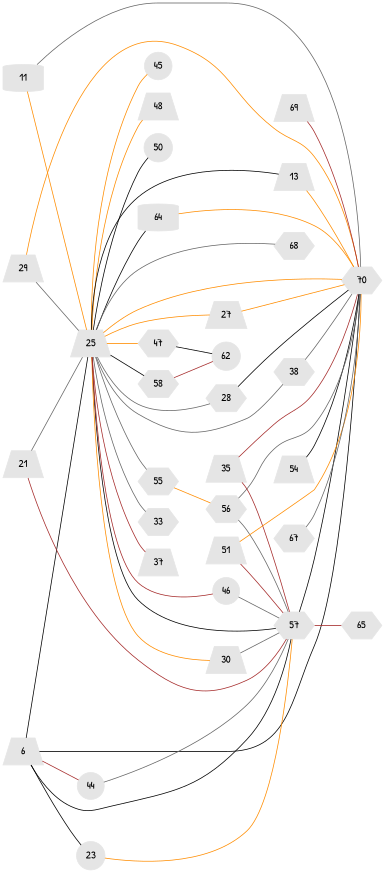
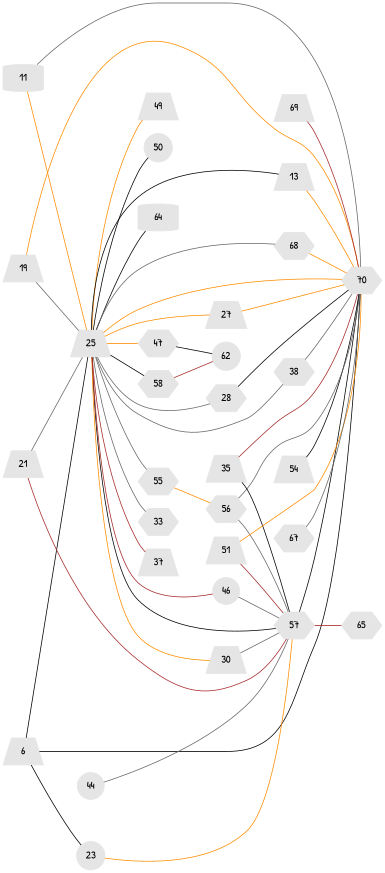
  graph {
    fontname="Patrick Hand"
    rankdir=LR
    node [color=gray90 fontname="Patrick Hand" shape=trapezium style=filled]
    edge [color=gray40 fontname="Patrick Hand"]
    6 [super="+5"]
    23 [shape=circle]
    25 [super="+16+10"]
    44 [shape=circle]
    57 [shape=hexagon super="+53+18"]
    70 [shape=hexagon super="+61+66"]
    27
    28 [shape=hexagon]
    30
    33 [shape=hexagon]
    37
    38 [shape=hexagon]
-   45 [shape=circle]
    46 [shape=circle]
    47 [shape=hexagon super="+42"]
-   49 [label=48]
+   49
    50 [shape=circle]
    55 [shape=hexagon]
    58 [shape=hexagon]
    n20 [label=13 super="+32+48"]
    64 [shape=cylinder super="+60"]
    68 [shape=hexagon super="+40"]
    65 [shape=hexagon]
    11 [shape=cylinder]
-   19 [label=29]
+   19
    21
    62 [shape=circle]
    54
    56 [shape=hexagon super="+39"]
    35
    51 [super="+36"]
    67 [shape=hexagon]
    69 [super="+26"]
    6 -- 23 [color=black]
    6 -- 25 [color=black weight=8]
-   6 -- 44 [color=brown]
-   6 -- 57 [color=black weight=5]
    6 -- 70 [color=black weight=6]
    23 -- 57 [color=darkorange]
    25 -- 57 [color=black weight=11]
    25 -- 70 [color=darkorange weight=14]
    25 -- 27 [color=darkorange]
    25 -- 28
    25 -- 30 [color=darkorange]
    25 -- 33 [weight=2]
    25 -- 37 [color=brown weight=2]
    25 -- 38
-   25 -- 45 [color=darkorange weight=2]
    25 -- 46 [color=brown]
    25 -- 47 [color=darkorange weight=3]
    25 -- 49 [color=darkorange weight=2]
    25 -- 50 [color=black weight=2]
    25 -- 55
    25 -- 58 [color=black weight=2]
    25 -- n20 [color=black weight=2]
    25 -- 64 [color=black weight=4]
    25 -- 68 [weight=2]
    44 -- 57
    57 -- 70 [color=black weight=5]
    57 -- 65 [color=brown weight=2]
    27 -- 70 [color=darkorange]
    28 -- 70 [color=black]
    30 -- 57
    38 -- 70
    46 -- 57
    47 -- 62 [color=black]
    55 -- 56 [color=darkorange]
    58 -- 62 [color=brown]
    n20 -- 70 [color=darkorange weight=3]
-   64 -- 70 [color=darkorange weight=2]
+   68 -- 70 [color=darkorange weight=2]
    11 -- 25 [color=darkorange]
    11 -- 70
    19 -- 25
    19 -- 70 [color=darkorange]
    21 -- 25
    21 -- 57 [color=brown]
    54 -- 70 [color=black]
    56 -- 57 [weight=2]
    56 -- 70 [weight=4]
-   35 -- 57 [color=brown]
+   35 -- 57 [color=black]
    35 -- 70 [color=brown]
    51 -- 57 [color=brown weight=2]
    51 -- 70 [color=darkorange]
    67 -- 70
    69 -- 70 [color=brown weight=4]
  }
